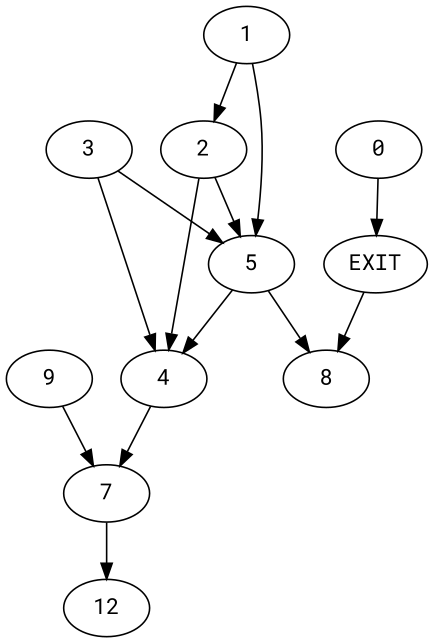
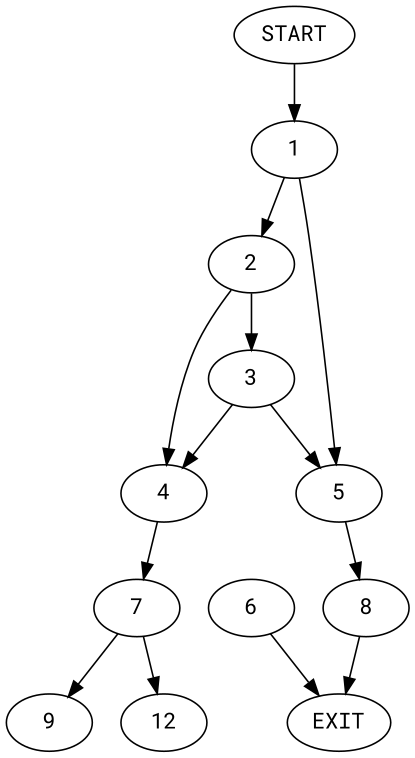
  digraph {
    fontname="Roboto Mono"
    node [fontname="Roboto Mono"]
    edge [fontname="Roboto Mono"]
+   n1 [label=START]
    1
    2
    5
    n5 [label=EXIT]
    3
    4
    7
    8
-   6 [label=0]
+   6
    9
    n12 [label=12]
+   n1 -> 1
    1 -> 2
    1 -> 5
-   2 -> 5
+   2 -> 3
    2 -> 4
-   5 -> 4
    5 -> 8
    3 -> 5
    3 -> 4
    4 -> 7
-   9 -> 7
+   7 -> 9
    7 -> n12
-   n5 -> 8
+   8 -> n5
    6 -> n5
  }
